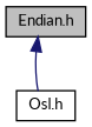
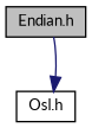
  digraph {
    fontname=Lato
    node [color=black fontname=Lato fontsize=10 shape=record style=filled]
    n1 [fillcolor=grey75 fontcolor=black height=0.2 label="Endian.h" width=0.4]
    n2 [fillcolor=white height=0.2 label="Osl.h" width=0.4]
-   n1 -> n2 [color=midnightblue dir=back fontname=Lato fontsize=10 labelfontname=Helvetica labelfontsize=10 style=solid]
+   n2 -> n1 [color=midnightblue dir=back fontname=Lato fontsize=10 labelfontname=Helvetica labelfontsize=10 style=solid]
  }
